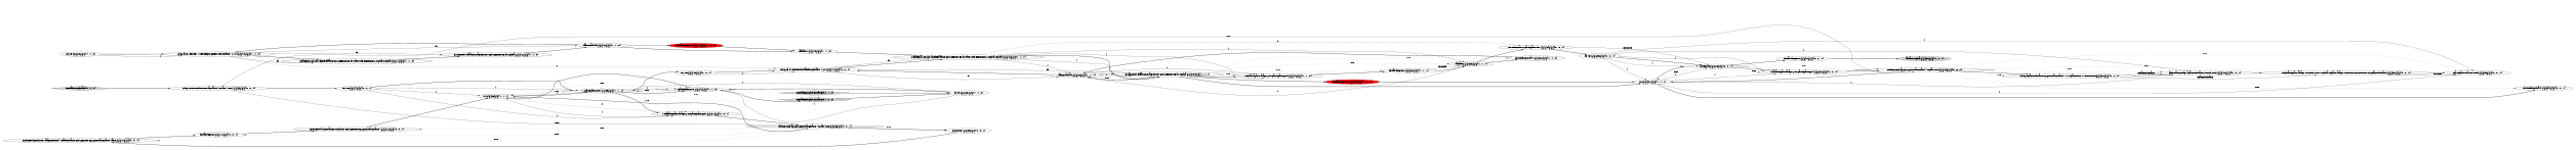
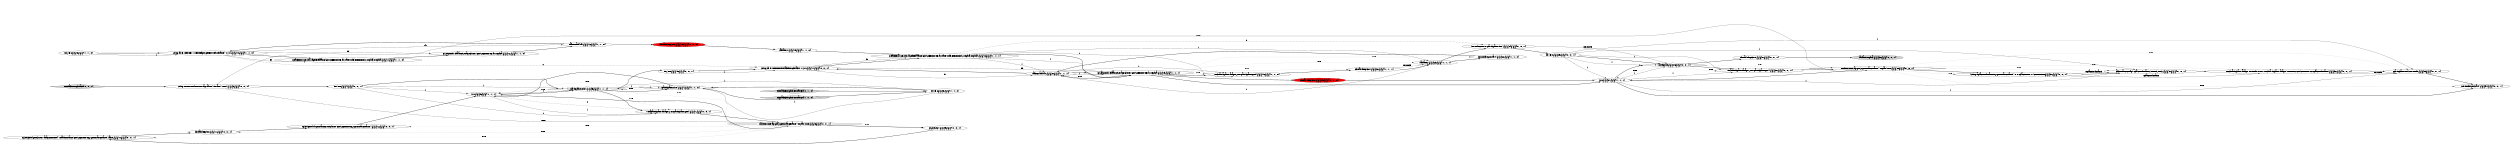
  digraph {
    rankdir=LR
    node [fillcolor=white shape=ellipse style=filled]
    edge [style=bold]
    n1 [label="_gSetupTool.getClusterManagementTool().enableInstance(CLUSTER_NAME,p.getInstanceName(),false)@@@10@@@['0', '0', '1']"]
    n2 [label="Thread.sleep(50)@@@11@@@['0', '0', '1']"]
    n3 [label="_gSetupTool.dropInstanceFromCluster(CLUSTER_NAME,p.getInstanceName())@@@12@@@['0', '0', '1']"]
    n4 [label="addInstanceConfig(replaceNodeName,i,ZONES,TAGS)@@@31@@@['0', '0', '1']"]
    n5 [label="MockParticipantManager newNode = new MockParticipantManager(ZK_ADDR,CLUSTER_NAME,replaceNodeName)@@@32@@@['0', '0', '1']"]
    n6 [label="_participants.set(i,newNode)@@@33@@@['0', '0', '1']"]
    n7 [label="int j = 0@@@8@@@['1', '1', '0']"]
    n8 [label="String db = \"Test-DB-\" + TestHelper.getTestMethodName() + j++@@@10@@@['1', '1', '0']"]
    n9 [label="String db = \"Test-DB-testLackEnoughRacks\" + j++@@@17@@@['0', '0', '1']"]
    n10 [label="_gSetupTool.rebalanceStorageCluster(CLUSTER_NAME,db,_replica)@@@12@@@['1', '1', '0']"]
    n11 [label="_allDBs.add(db)@@@13@@@['1', '1', '0']"]
    n12 [label="createResourceWithWagedRebalance(CLUSTER_NAME,db,stateModel,PARTITIONS,_replica,_replica)@@@11@@@['1', '1', '0']"]
    n13 [label="newNode.syncStart()@@@34@@@['0', '0', '1']"]
    n14 [label="int i = 0@@@25@@@['0', '0', '1']"]
    n15 [label="i++@@@27@@@['1', '1', '1']"]
    n16 [label="i < nodeCount@@@26@@@['0', '0', '1']" shape=diamond]
    n17 [label="MockParticipantManager p = _participants.get(i)@@@28@@@['0', '0', '1']"]
    n18 [label="_nodeToZoneMap.get(p.getInstanceName()).equals(zone)@@@29@@@['0', '0', '1']" shape=diamond]
    n19 [label="Thread.sleep(300)@@@37@@@['0', '0', '1']"]
    n20 [fillcolor=lightgray label="validate(_replica)@@@38@@@['0', '0', '1']"]
    n21 [label="createResourceWithWagedRebalance(CLUSTER_NAME,db,stateModel,PARTITIONS,_replica,_replica)@@@18@@@['1', '1', '1']"]
    n22 [label="_allDBs.add(db)@@@20@@@['1', '1', '1']"]
    n23 [label="_gSetupTool.rebalanceStorageCluster(CLUSTER_NAME,db,_replica)@@@19@@@['1', '1', '1']"]
    n24 [label="validate(2)@@@23@@@['1', '1', '1']"]
    n25 [label="int nodeCount = _participants.size()@@@24@@@['0', '0', '1']"]
    n26 [label="MockParticipantManager p = _participants.get(i)@@@19@@@['1', '1', '0']"]
    n27 [label="Thread.sleep(300)@@@22@@@['1', '1', '1']"]
    n28 [fillcolor=red label="Thread.sleep(300)@@@25@@@['1', '0', '0']"]
    n29 [label="newNode.syncStart()@@@22@@@['1', '1', '0']"]
    n30 [label="String replaceNodeName = p.getInstanceName() + \"-replacement_\" + START_PORT@@@30@@@['0', '0', '1']"]
    n31 [label="String zone = _nodeToZoneMap.values().iterator().next()@@@3@@@['0', '0', '1']"]
    n32 [label="_nodeToZoneMap.get(p.getInstanceName()).equals(zone)@@@8@@@['0', '0', '1']" shape=diamond]
    n33 [label="int i = 0@@@4@@@['0', '0', '1']"]
    n34 [label="p.syncStop()@@@9@@@['0', '0', '1']"]
    n35 [label="i++@@@6@@@['1', '1', '1']"]
    n36 [label="MockParticipantManager p = _participants.get(i)@@@7@@@['0', '0', '1']"]
    n37 [label="i < _participants.size()@@@5@@@['1', '1', '1']" shape=diamond]
    n38 [fillcolor=red label="Thread.sleep(300)@@@15@@@['1', '0', '0']"]
    n39 [label="validate(2)@@@15@@@['1', '1', '0']"]
    n40 [label="int j = 0@@@15@@@['0', '0', '1']"]
    n41 [label="i < _participants.size()@@@4@@@['1', '1', '0']" shape=diamond]
    n42 [label="int i = 2@@@3@@@['1', '1', '0']"]
    n43 [fillcolor=lightgray label="testLackEnoughLiveInstances['1', '0', '0']" shape=diamond]
    n44 [fillcolor=lightgray label="testLackEnoughLiveInstances['0', '1', '0']" shape=diamond]
    n45 [fillcolor=lightgray label="testLackEnoughRacks['0', '0', '1']" shape=diamond]
    n1 -> n2
    n2 -> n3
    n3 -> n35
    n4 -> n5
    n5 -> n6
    n5 -> n6 [label=newNode style=solid]
+   n6 -> n13
    n7 -> n8
    n7 -> n8 [label=j style=solid]
    n8 -> n9 [label=0 style=dashed]
    n8 -> n10 [label=db style=solid]
    n8 -> n11 [label=db style=solid]
    n8 -> n12 [label=db style=solid]
    n8 -> n12
    n9 -> n21
    n9 -> n21 [label=db style=solid]
    n9 -> n22 [label=db style=solid]
    n9 -> n23 [label=db style=solid]
    n10 -> n11
    n11 -> n8
    n11 -> n38
-   n11 -> n39
    n12 -> n10
    n14 -> n4 [label=i style=solid]
    n14 -> n6 [label=i style=solid]
    n14 -> n15 [label=i style=solid]
    n14 -> n16
    n14 -> n16 [label=i style=solid]
    n14 -> n17 [label=i style=solid]
    n15 -> n4 [label=i style=solid]
    n15 -> n6 [label=i style=solid]
    n15 -> n13
    n15 -> n16 [label=i style=solid]
    n15 -> n16
    n15 -> n17 [label=i style=solid]
    n16 -> n15 [label=true style=dotted]
    n16 -> n17 [label=true style=dotted]
    n16 -> n17
    n16 -> n18 [label=true style=dotted]
    n16 -> n19
    n17 -> n18
    n18 -> n4 [label=true style=dotted]
    n18 -> n5 [label=true style=dotted]
    n18 -> n6 [label=true style=dotted]
    n18 -> n13 [label=true style=dotted]
    n18 -> n15
    n18 -> n30
    n18 -> n30 [label=true style=dotted]
    n19 -> n20
    n21 -> n22 [label=i style=solid]
    n21 -> n23
    n21 -> n23 [label=i style=solid]
    n21 -> n24 [label=i style=solid]
    n21 -> n25 [label=0 style=dashed]
    n21 -> n26 [label=i style=solid]
    n22 -> n9
    n22 -> n23
    n22 -> n23 [label=i style=solid]
    n22 -> n24 [label=i style=solid]
    n22 -> n26 [label=i style=solid]
    n23 -> n15
    n23 -> n22 [label=true style=dotted]
    n23 -> n22
    n23 -> n24 [label=true style=dotted]
    n23 -> n26
    n23 -> n26 [label=true style=dotted]
    n23 -> n27 [label=true style=dotted]
    n23 -> n28
    n23 -> n29 [label=true style=dotted]
    n24 -> n25
    n24 -> n29
    n25 -> n14
    n25 -> n16 [label=newNode style=solid]
    n26 -> n27
    n27 -> n24
    n27 -> n24 [label=newNode style=solid]
    n28 -> n15
    n29 -> n22
    n30 -> n4
    n30 -> n4 [label=replaceNodeName style=solid]
    n30 -> n5 [label=replaceNodeName style=solid]
    n31 -> n18 [label=zone style=solid]
    n31 -> n32 [label=zone style=solid]
    n31 -> n33
    n32 -> n1 [label=true style=dotted]
    n32 -> n2 [label=true style=dotted]
    n32 -> n3 [label=true style=dotted]
    n32 -> n34 [label=true style=dotted]
    n32 -> n34
    n32 -> n35
    n33 -> n35 [label=i style=solid]
    n33 -> n36 [label=i style=solid]
    n33 -> n37
    n33 -> n37 [label=i style=solid]
    n34 -> n1
    n35 -> n36 [label=0 style=dashed]
    n35 -> n36 [label=i style=solid]
    n35 -> n37 [label=i style=solid]
    n35 -> n37
    n36 -> n32
    n37 -> n32 [label=true style=dotted]
    n37 -> n35 [label=true style=dotted]
    n37 -> n36
    n37 -> n36 [label=true style=dotted]
    n37 -> n40
    n37 -> n41
    n37 -> n41 [label=i style=solid]
    n38 -> n39
    n39 -> n21
    n40 -> n9
    n40 -> n9 [label=j style=solid]
    n41 -> n35
    n41 -> n35 [label=true style=dotted]
    n41 -> n37 [label=true style=dotted]
    n41 -> n43
    n42 -> n37 [label=i style=solid]
    n42 -> n41 [label=i style=solid]
    n42 -> n41
    n43 -> n42
    n44 -> n42
    n45 -> n31
  }
